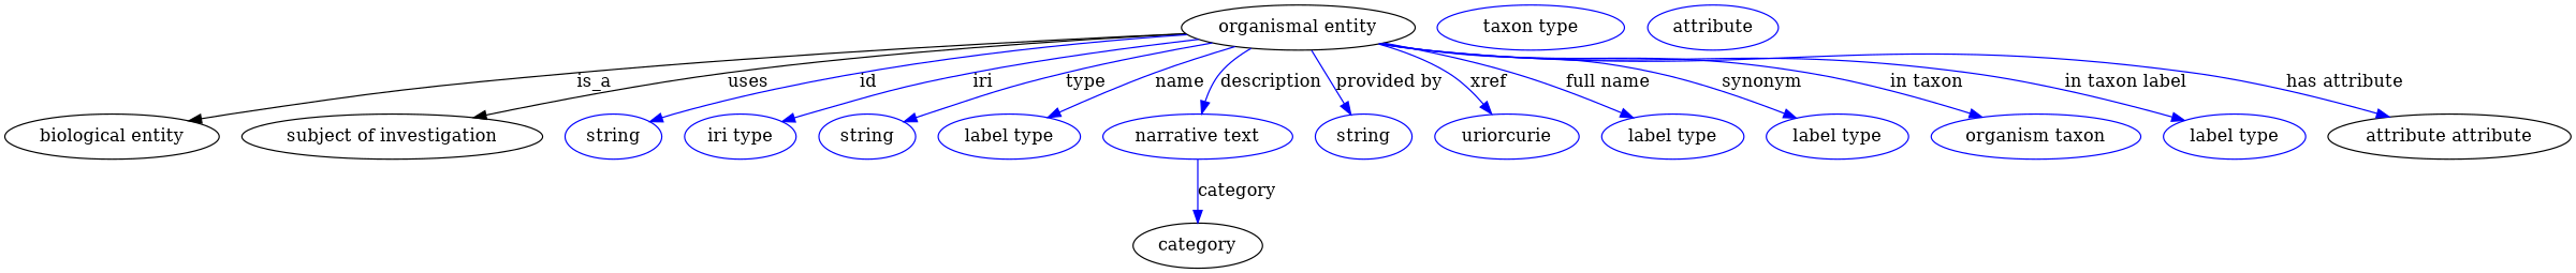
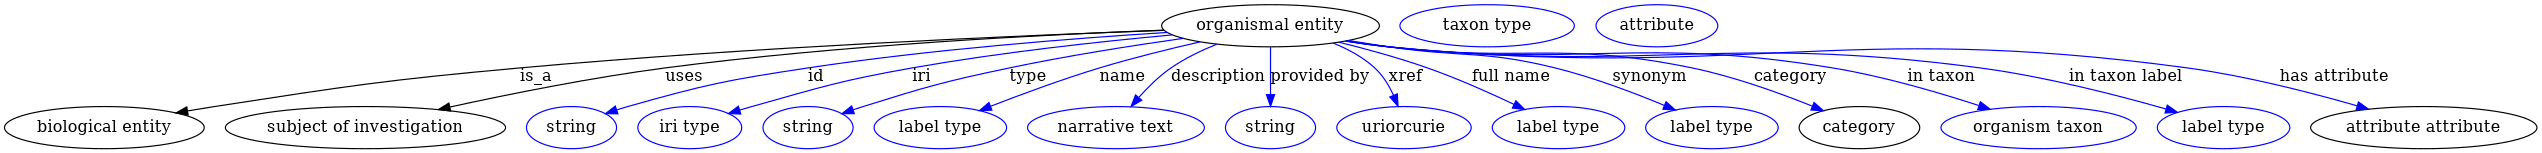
  digraph {
    node [color=blue]
    edge [color=blue style=solid]
    n1 [height=0.5 label="organismal entity" width=2.5817 color=""]
    "biological entity" [height=0.5 width=2.3651 color=""]
    "subject of investigation" [height=0.5 width=3.3219 color=""]
    n4 [height=0.5 label=string width=1.0652]
    n5 [height=0.5 label="iri type" width=1.2277]
    n6 [height=0.5 label=string width=1.0652]
    n7 [height=0.5 label="label type" width=1.5707]
    n8 [height=0.5 label="narrative text" width=2.0943]
    n9 [height=0.5 label=string width=1.0652]
    n10 [height=0.5 label=uriorcurie width=1.5887]
    n11 [height=0.5 label="label type" width=1.5707]
    n12 [height=0.5 label="label type" width=1.5707]
    category [height=0.5 width=1.4263 color=""]
    n14 [height=0.5 label="organism taxon" width=2.3109]
    n15 [height=0.5 label="label type" width=1.5707]
    n16 [height=0.5 label="attribute attribute" width=1.9859 color=""]
    n17 [height=0.5 label="taxon type" width=2.0762]
    n18 [height=0.5 label=attribute width=1.4443]
    n1 -> "biological entity" [label=is_a color="" style=""]
    n1 -> "subject of investigation" [label=uses color="" style=""]
    n1 -> n4 [label=id]
    n1 -> n5 [label=iri]
    n1 -> n6 [label=type]
    n1 -> n7 [label=name]
    n1 -> n8 [label=description]
    n1 -> n9 [label="provided by"]
    n1 -> n10 [label=xref]
    n1 -> n11 [label="full name"]
    n1 -> n12 [label=synonym]
-   n8 -> category [label=category]
+   n1 -> category [label=category]
    n1 -> n14 [label="in taxon"]
    n1 -> n15 [label="in taxon label"]
    n1 -> n16 [label="has attribute"]
  }
